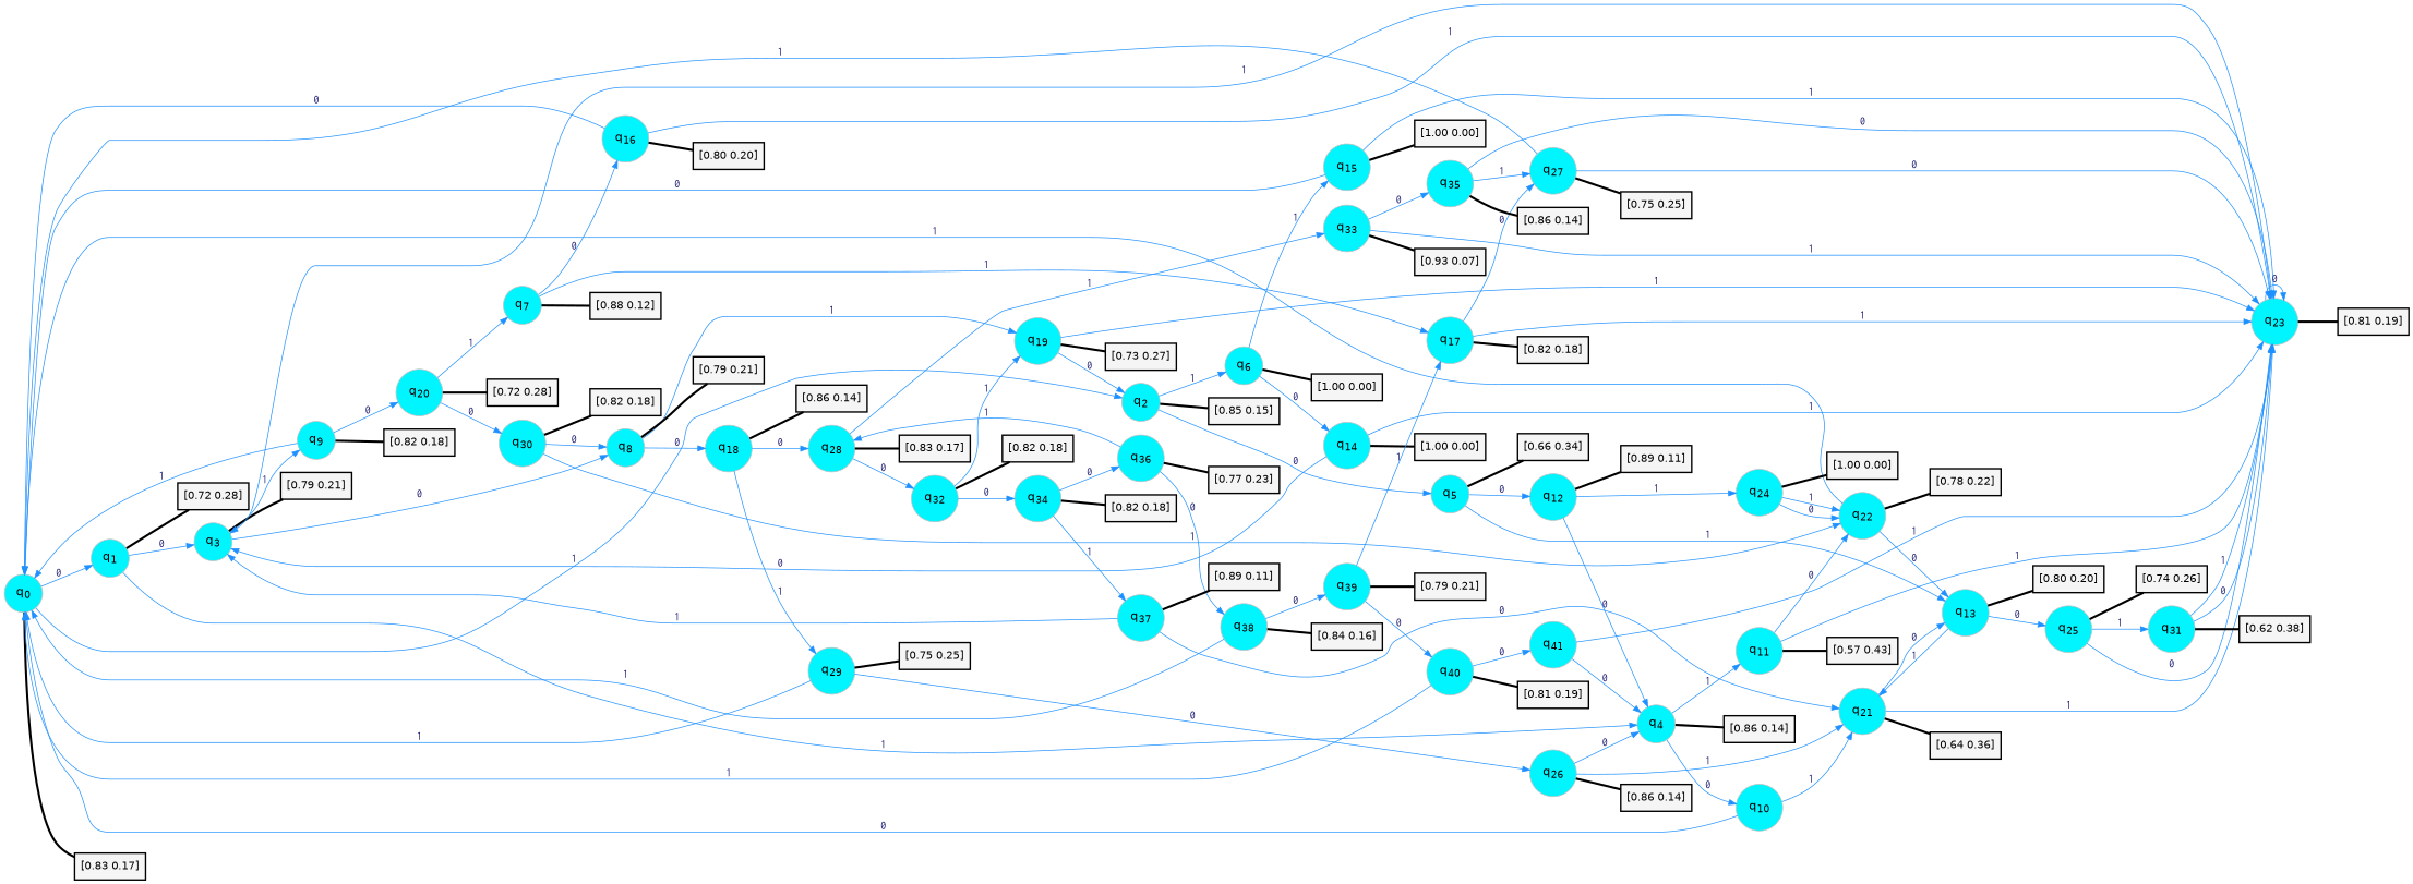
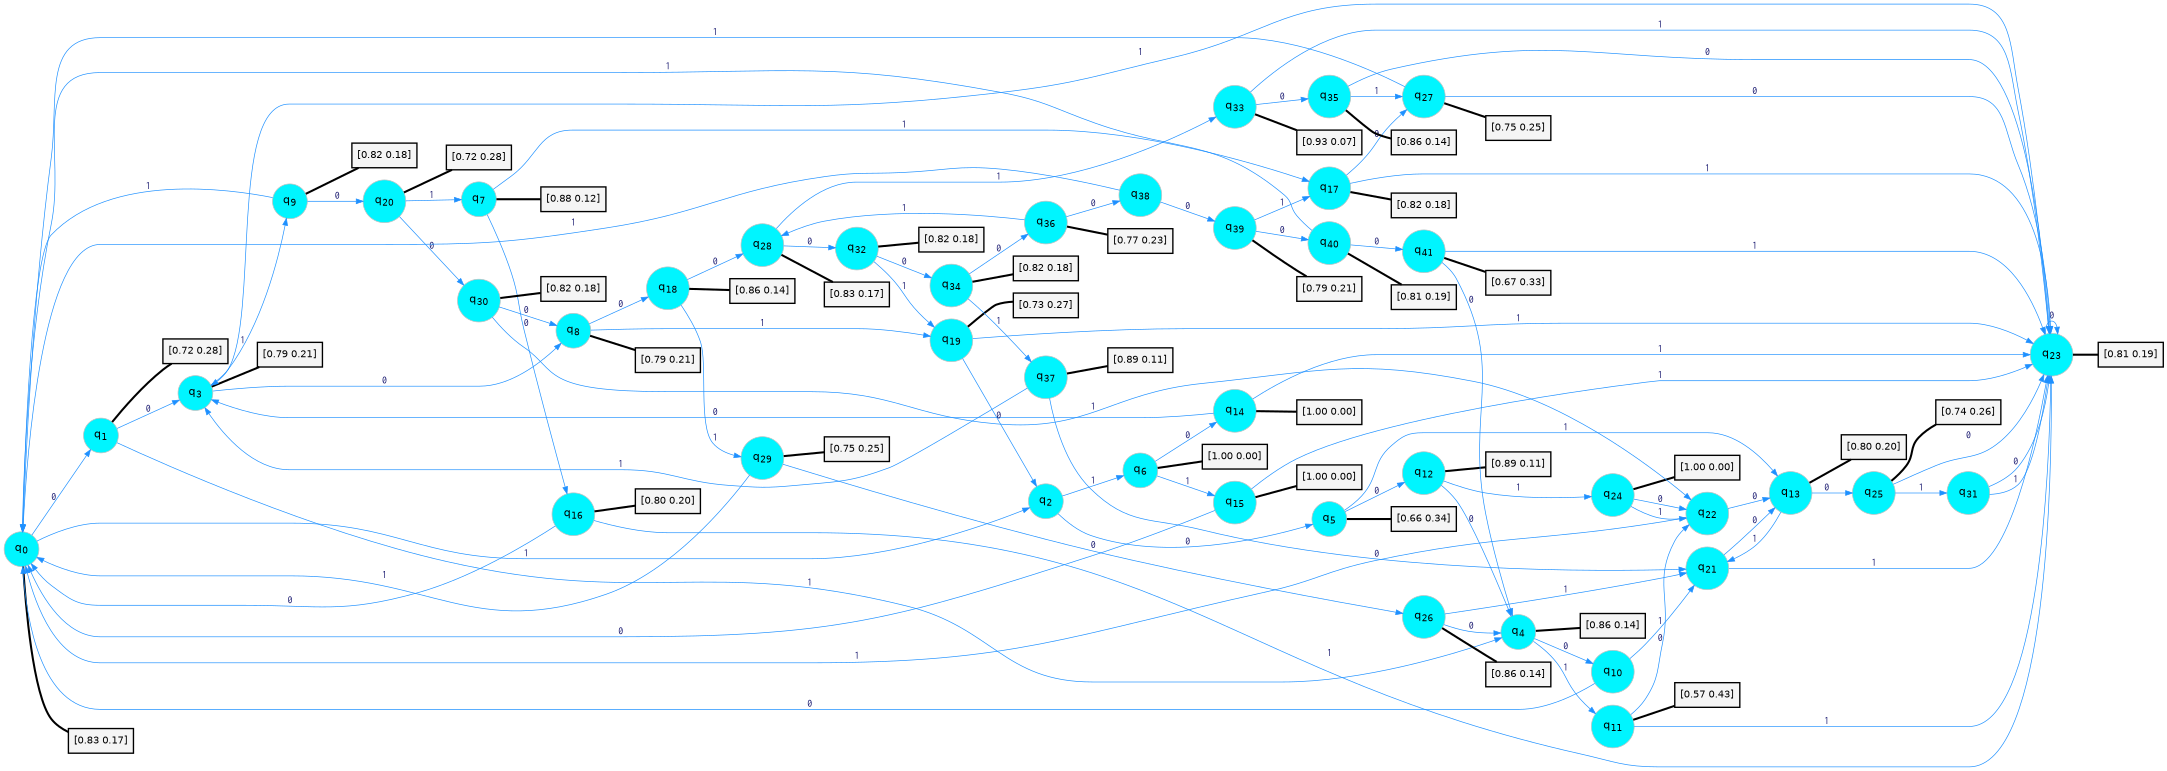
  digraph {
    rankdir=LR
    node [color=gray fillcolor=turquoise1 fontcolor=black fontname=Helvetica fontsize=16 fontweight=bold shape=circle style=filled]
    edge [arrowsize=1 color=dodgerblue1 fontcolor=midnightblue fontname=courier fontweight=bold penwidth=1 style=solid weight=20]
    n1 [label=<q<SUB>0</SUB>>]
    n2 [label=<q<SUB>1</SUB>>]
    n3 [label=<q<SUB>2</SUB>>]
    n4 [color=black fillcolor=whitesmoke fontsize=14 label="[0.83 0.17]" penwidth=2 shape=box]
    n5 [label=<q<SUB>3</SUB>>]
    n6 [label=<q<SUB>4</SUB>>]
    n7 [color=black fillcolor=whitesmoke fontsize=14 label="[0.72 0.28]" penwidth=2 shape=box]
    n8 [label=<q<SUB>5</SUB>>]
    n9 [label=<q<SUB>6</SUB>>]
-   n10 [color=black fillcolor=whitesmoke fontsize=14 label="[0.85 0.15]" penwidth=2 shape=box]
    n11 [label=<q<SUB>8</SUB>>]
    n12 [label=<q<SUB>9</SUB>>]
    n13 [color=black fillcolor=whitesmoke fontsize=14 label="[0.79 0.21]" penwidth=2 shape=box]
    n14 [label=<q<SUB>10</SUB>>]
    n15 [label=<q<SUB>11</SUB>>]
    n16 [color=black fillcolor=whitesmoke fontsize=14 label="[0.86 0.14]" penwidth=2 shape=box]
    n17 [label=<q<SUB>12</SUB>>]
    n18 [label=<q<SUB>13</SUB>>]
    n19 [color=black fillcolor=whitesmoke fontsize=14 label="[0.66 0.34]" penwidth=2 shape=box]
    n20 [label=<q<SUB>14</SUB>>]
    n21 [label=<q<SUB>15</SUB>>]
    n22 [color=black fillcolor=whitesmoke fontsize=14 label="[1.00 0.00]" penwidth=2 shape=box]
    n23 [label=<q<SUB>18</SUB>>]
    n24 [label=<q<SUB>19</SUB>>]
    n25 [color=black fillcolor=whitesmoke fontsize=14 label="[0.79 0.21]" penwidth=2 shape=box]
    n26 [label=<q<SUB>20</SUB>>]
    n27 [color=black fillcolor=whitesmoke fontsize=14 label="[0.82 0.18]" penwidth=2 shape=box]
    n28 [label=<q<SUB>21</SUB>>]
    n29 [label=<q<SUB>22</SUB>>]
    n30 [label=<q<SUB>23</SUB>>]
    n31 [color=black fillcolor=whitesmoke fontsize=14 label="[0.57 0.43]" penwidth=2 shape=box]
    n32 [label=<q<SUB>24</SUB>>]
    n33 [color=black fillcolor=whitesmoke fontsize=14 label="[0.89 0.11]" penwidth=2 shape=box]
    n34 [label=<q<SUB>25</SUB>>]
    n35 [color=black fillcolor=whitesmoke fontsize=14 label="[0.80 0.20]" penwidth=2 shape=box]
    n36 [color=black fillcolor=whitesmoke fontsize=14 label="[1.00 0.00]" penwidth=2 shape=box]
    n37 [color=black fillcolor=whitesmoke fontsize=14 label="[1.00 0.00]" penwidth=2 shape=box]
    n38 [label=<q<SUB>7</SUB>>]
    n39 [label=<q<SUB>16</SUB>>]
    n40 [label=<q<SUB>17</SUB>>]
    n41 [color=black fillcolor=whitesmoke fontsize=14 label="[0.88 0.12]" penwidth=2 shape=box]
    n42 [color=black fillcolor=whitesmoke fontsize=14 label="[0.80 0.20]" penwidth=2 shape=box]
    n43 [label=<q<SUB>27</SUB>>]
    n44 [color=black fillcolor=whitesmoke fontsize=14 label="[0.82 0.18]" penwidth=2 shape=box]
    n45 [label=<q<SUB>28</SUB>>]
    n46 [label=<q<SUB>29</SUB>>]
    n47 [color=black fillcolor=whitesmoke fontsize=14 label="[0.86 0.14]" penwidth=2 shape=box]
    n48 [color=black fillcolor=whitesmoke fontsize=14 label="[0.73 0.27]" penwidth=2 shape=box]
    n49 [label=<q<SUB>30</SUB>>]
    n50 [color=black fillcolor=whitesmoke fontsize=14 label="[0.72 0.28]" penwidth=2 shape=box]
-   n51 [color=black fillcolor=whitesmoke fontsize=14 label="[0.64 0.36]" penwidth=2 shape=box]
-   n52 [color=black fillcolor=whitesmoke fontsize=14 label="[0.78 0.22]" penwidth=2 shape=box]
    n53 [color=black fillcolor=whitesmoke fontsize=14 label="[0.81 0.19]" penwidth=2 shape=box]
    n54 [color=black fillcolor=whitesmoke fontsize=14 label="[1.00 0.00]" penwidth=2 shape=box]
    n55 [label=<q<SUB>31</SUB>>]
    n56 [color=black fillcolor=whitesmoke fontsize=14 label="[0.74 0.26]" penwidth=2 shape=box]
    n57 [color=black fillcolor=whitesmoke fontsize=14 label="[0.75 0.25]" penwidth=2 shape=box]
    n58 [label=<q<SUB>32</SUB>>]
    n59 [label=<q<SUB>33</SUB>>]
    n60 [color=black fillcolor=whitesmoke fontsize=14 label="[0.83 0.17]" penwidth=2 shape=box]
    n61 [label=<q<SUB>26</SUB>>]
    n62 [color=black fillcolor=whitesmoke fontsize=14 label="[0.75 0.25]" penwidth=2 shape=box]
    n63 [color=black fillcolor=whitesmoke fontsize=14 label="[0.82 0.18]" penwidth=2 shape=box]
-   n64 [color=black fillcolor=whitesmoke fontsize=14 label="[0.62 0.38]" penwidth=2 shape=box]
    n65 [color=black fillcolor=whitesmoke fontsize=14 label="[0.86 0.14]" penwidth=2 shape=box]
    n66 [label=<q<SUB>34</SUB>>]
    n67 [color=black fillcolor=whitesmoke fontsize=14 label="[0.82 0.18]" penwidth=2 shape=box]
    n68 [label=<q<SUB>35</SUB>>]
    n69 [color=black fillcolor=whitesmoke fontsize=14 label="[0.93 0.07]" penwidth=2 shape=box]
    n70 [label=<q<SUB>36</SUB>>]
    n71 [label=<q<SUB>37</SUB>>]
    n72 [color=black fillcolor=whitesmoke fontsize=14 label="[0.82 0.18]" penwidth=2 shape=box]
    n73 [color=black fillcolor=whitesmoke fontsize=14 label="[0.86 0.14]" penwidth=2 shape=box]
    n74 [label=<q<SUB>38</SUB>>]
    n75 [color=black fillcolor=whitesmoke fontsize=14 label="[0.77 0.23]" penwidth=2 shape=box]
    n76 [color=black fillcolor=whitesmoke fontsize=14 label="[0.89 0.11]" penwidth=2 shape=box]
    n77 [label=<q<SUB>39</SUB>>]
-   n78 [color=black fillcolor=whitesmoke fontsize=14 label="[0.84 0.16]" penwidth=2 shape=box]
    n79 [label=<q<SUB>40</SUB>>]
    n80 [color=black fillcolor=whitesmoke fontsize=14 label="[0.79 0.21]" penwidth=2 shape=box]
    n81 [label=<q<SUB>41</SUB>>]
    n82 [color=black fillcolor=whitesmoke fontsize=14 label="[0.81 0.19]" penwidth=2 shape=box]
+   n83 [color=black fillcolor=whitesmoke fontsize=14 label="[0.67 0.33]" penwidth=2 shape=box]
    n1 -> n2 [label=0]
    n1 -> n3 [label=1]
    n1 -> n4 [arrowhead=none color=black penwidth=3]
    n2 -> n5 [label=0]
    n2 -> n6 [label=1]
    n2 -> n7 [arrowhead=none color=black penwidth=3]
    n3 -> n8 [label=0]
    n3 -> n9 [label=1]
-   n3 -> n10 [arrowhead=none color=black penwidth=3]
    n5 -> n11 [label=0]
    n5 -> n12 [label=1]
    n5 -> n13 [arrowhead=none color=black penwidth=3]
    n6 -> n14 [label=0]
    n6 -> n15 [label=1]
    n6 -> n16 [arrowhead=none color=black penwidth=3]
    n8 -> n17 [label=0]
    n8 -> n18 [label=1]
    n8 -> n19 [arrowhead=none color=black penwidth=3]
    n9 -> n20 [label=0]
    n9 -> n21 [label=1]
    n9 -> n22 [arrowhead=none color=black penwidth=3]
    n11 -> n23 [label=0]
    n11 -> n24 [label=1]
    n11 -> n25 [arrowhead=none color=black penwidth=3]
    n12 -> n1 [label=1]
    n12 -> n26 [label=0]
    n12 -> n27 [arrowhead=none color=black penwidth=3]
    n14 -> n1 [label=0]
    n14 -> n28 [label=1]
    n15 -> n29 [label=0]
    n15 -> n30 [label=1]
    n15 -> n31 [arrowhead=none color=black penwidth=3]
    n17 -> n6 [label=0]
    n17 -> n32 [label=1]
    n17 -> n33 [arrowhead=none color=black penwidth=3]
    n18 -> n28 [label=1]
    n18 -> n34 [label=0]
    n18 -> n35 [arrowhead=none color=black penwidth=3]
    n20 -> n5 [label=0]
    n20 -> n30 [label=1]
    n20 -> n36 [arrowhead=none color=black penwidth=3]
    n21 -> n1 [label=0]
    n21 -> n30 [label=1]
    n21 -> n37 [arrowhead=none color=black penwidth=3]
    n23 -> n45 [label=0]
    n23 -> n46 [label=1]
    n23 -> n47 [arrowhead=none color=black penwidth=3]
    n24 -> n3 [label=0]
    n24 -> n30 [label=1]
    n24 -> n48 [arrowhead=none color=black penwidth=3]
    n26 -> n38 [label=1]
    n26 -> n49 [label=0]
    n26 -> n50 [arrowhead=none color=black penwidth=3]
    n28 -> n18 [label=0]
    n28 -> n30 [label=1]
-   n28 -> n51 [arrowhead=none color=black penwidth=3]
    n29 -> n1 [label=1]
    n29 -> n18 [label=0]
-   n29 -> n52 [arrowhead=none color=black penwidth=3]
    n30 -> n5 [label=1]
    n30 -> n30 [label=0]
    n30 -> n53 [arrowhead=none color=black penwidth=3]
    n32 -> n29 [label=0]
    n32 -> n29 [label=1]
    n32 -> n54 [arrowhead=none color=black penwidth=3]
    n34 -> n30 [label=0]
    n34 -> n55 [label=1]
    n34 -> n56 [arrowhead=none color=black penwidth=3]
    n38 -> n39 [label=0]
    n38 -> n40 [label=1]
    n38 -> n41 [arrowhead=none color=black penwidth=3]
    n39 -> n1 [label=0]
    n39 -> n30 [label=1]
    n39 -> n42 [arrowhead=none color=black penwidth=3]
    n40 -> n30 [label=1]
    n40 -> n43 [label=0]
    n40 -> n44 [arrowhead=none color=black penwidth=3]
    n43 -> n1 [label=1]
    n43 -> n30 [label=0]
    n43 -> n57 [arrowhead=none color=black penwidth=3]
    n45 -> n58 [label=0]
    n45 -> n59 [label=1]
    n45 -> n60 [arrowhead=none color=black penwidth=3]
    n46 -> n1 [label=1]
    n46 -> n61 [label=0]
    n46 -> n62 [arrowhead=none color=black penwidth=3]
    n49 -> n11 [label=0]
    n49 -> n29 [label=1]
    n49 -> n63 [arrowhead=none color=black penwidth=3]
    n55 -> n30 [label=0]
    n55 -> n30 [label=1]
-   n55 -> n64 [arrowhead=none color=black penwidth=3]
    n58 -> n24 [label=1]
    n58 -> n66 [label=0]
    n58 -> n67 [arrowhead=none color=black penwidth=3]
    n59 -> n30 [label=1]
    n59 -> n68 [label=0]
    n59 -> n69 [arrowhead=none color=black penwidth=3]
    n61 -> n6 [label=0]
    n61 -> n28 [label=1]
    n61 -> n65 [arrowhead=none color=black penwidth=3]
    n66 -> n70 [label=0]
    n66 -> n71 [label=1]
    n66 -> n72 [arrowhead=none color=black penwidth=3]
    n68 -> n30 [label=0]
    n68 -> n43 [label=1]
    n68 -> n73 [arrowhead=none color=black penwidth=3]
    n70 -> n45 [label=1]
    n70 -> n74 [label=0]
    n70 -> n75 [arrowhead=none color=black penwidth=3]
    n71 -> n5 [label=1]
    n71 -> n28 [label=0]
    n71 -> n76 [arrowhead=none color=black penwidth=3]
    n74 -> n1 [label=1]
    n74 -> n77 [label=0]
-   n74 -> n78 [arrowhead=none color=black penwidth=3]
    n77 -> n40 [label=1]
    n77 -> n79 [label=0]
    n77 -> n80 [arrowhead=none color=black penwidth=3]
    n79 -> n1 [label=1]
    n79 -> n81 [label=0]
    n79 -> n82 [arrowhead=none color=black penwidth=3]
    n81 -> n6 [label=0]
    n81 -> n30 [label=1]
+   n81 -> n83 [arrowhead=none color=black penwidth=3]
  }
